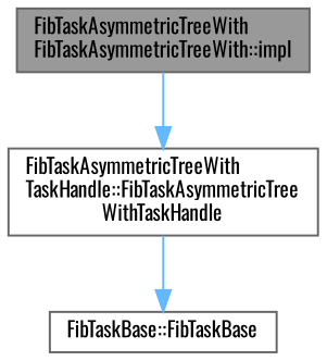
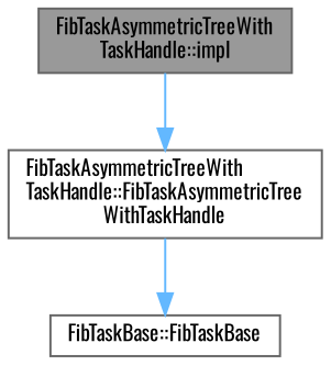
  digraph {
    rankdir=TB
    fontname=Oswald
    node [color=grey40 fillcolor=white fontname=Oswald fontsize=10 shape=box style=filled]
    edge [color=steelblue1 fontname=Oswald fontsize=10 labelfontname=Helvetica labelfontsize=10 style=solid]
-   n1 [color=gray40 fillcolor=grey60 fontcolor=black height=0.2 label="FibTaskAsymmetricTreeWith\lFibTaskAsymmetricTreeWith::impl" width=0.4]
+   n1 [color=gray40 fillcolor=grey60 fontcolor=black height=0.2 label="FibTaskAsymmetricTreeWith\lTaskHandle::impl" width=0.4]
    n2 [height=0.2 label="FibTaskAsymmetricTreeWith\lTaskHandle::FibTaskAsymmetricTree\lWithTaskHandle" width=0.4]
    n3 [height=0.2 label="FibTaskBase::FibTaskBase" width=0.4]
    n1 -> n2
    n2 -> n3
  }
